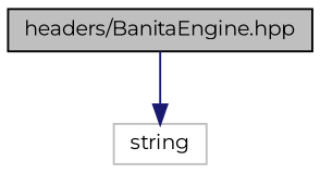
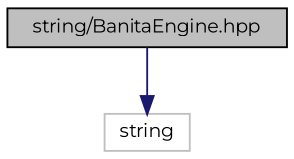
  digraph {
    fontname=Montserrat
    node [fontname=Montserrat fontsize=10 shape=record style=filled]
-   n1 [color=black fillcolor=grey75 fontcolor=black height=0.2 label="headers/BanitaEngine.hpp" width=0.4]
+   n1 [color=black fillcolor=grey75 fontcolor=black height=0.2 label="string/BanitaEngine.hpp" width=0.4]
    n2 [color=grey75 fillcolor=white height=0.2 label=string width=0.4]
    n1 -> n2 [color=midnightblue fontname=Montserrat fontsize=10 labelfontname=Helvetica labelfontsize=10 style=solid]
  }
